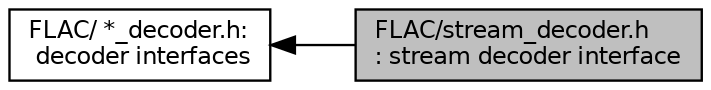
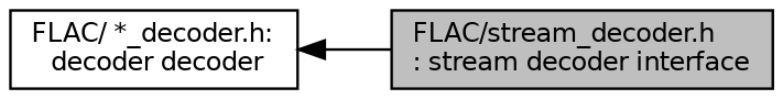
  digraph {
    rankdir=LR
    node [color=black fontname=Helvetica fontsize=10 shape=box style=filled]
    n1 [fillcolor=grey75 fontcolor=black height=0.2 label="FLAC/stream_decoder.h\l: stream decoder interface" width=0.4]
-   n2 [fillcolor=white height=0.2 label="FLAC/ *_decoder.h:\l decoder interfaces" width=0.4]
+   n2 [fillcolor=white height=0.2 label="FLAC/ *_decoder.h:\l decoder decoder" width=0.4]
    n2 -> n1 [dir=back fontname=Helvetica fontsize=10 labelfontname=Helvetica labelfontsize=10 shape=plaintext style=solid]
  }
